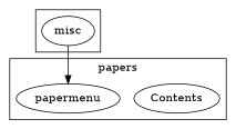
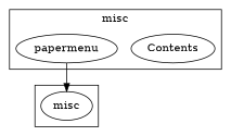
  digraph {
    concentrate=true
    n1 [label=Contents]
    n2 [label=papermenu]
    n3 [label=misc]
    subgraph cluster_1 {
-     label=papers
+     label=misc
      n1
      n2
    }
    subgraph cluster_2 {
      n3
    }
-   n3 -> n2 [constraint=true]
+   n2 -> n3 [constraint=true]
  }
